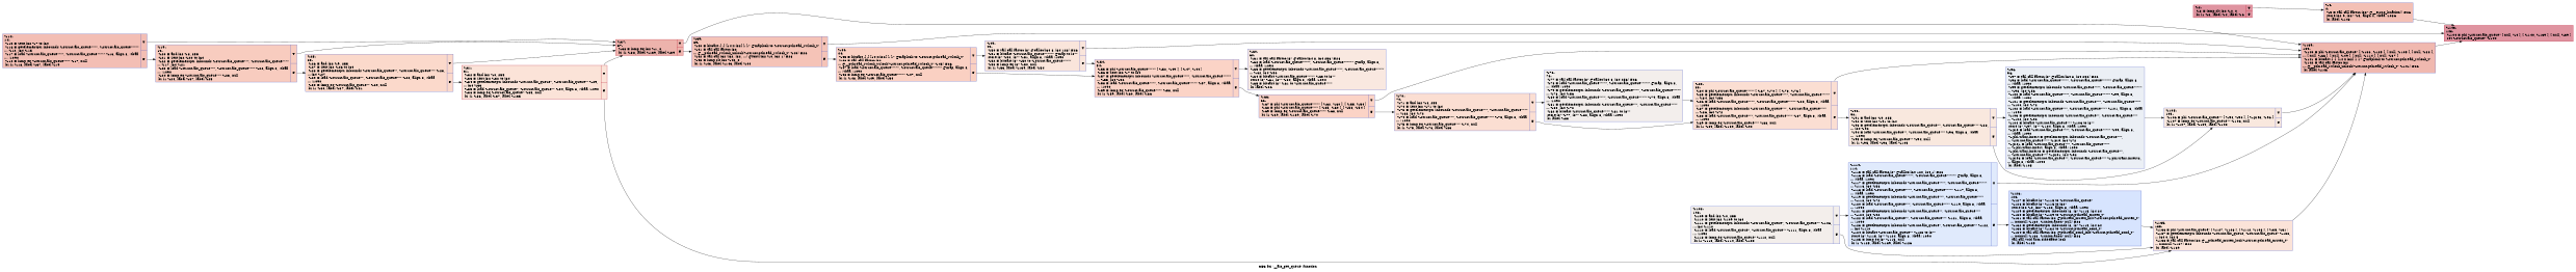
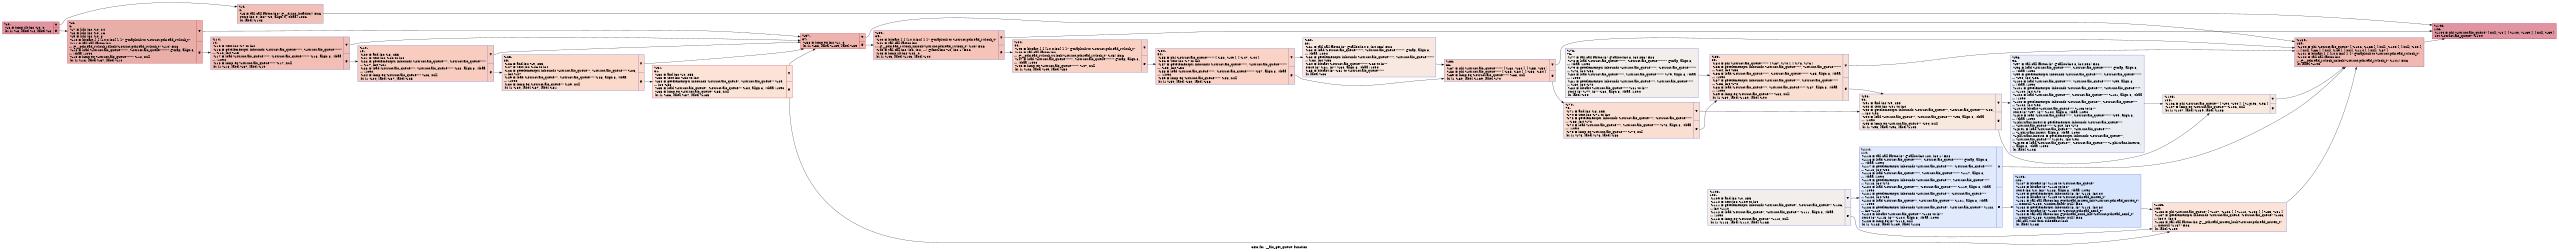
  digraph {
    label="CFG for '__aio_get_queue' function"
    rankdir=LR
    node [color="#3d50c3ff" fillcolor="#b70d2870" shape=record style=filled]
    edge [tailport=s0]
    n1 [color="#b70d28ff" label="{%2:\l  %3 = icmp slt i32 %0, 0\l  br i1 %3, label %4, label %6\l|{<s0>T|<s1>F}}"]
    n2 [fillcolor="#e5705870" label="{%4:\l4:                                                \l  %5 = tail call fastcc i32* @__errno_location() #26\l  store i32 9, i32* %5, align 4, !tbaa !1086\l  br label %143\l}"]
+   n3 [color="#b70d28ff" fillcolor="#d0473d70" label="{%6:\l6:                                                \l  %7 = lshr i32 %0, 24\l  %8 = lshr i32 %0, 16\l  %9 = lshr i32 %0, 8\l  %10 = bitcast \{ \{ [14 x i32] \} \}* @maplock to %struct.pthread_rwlock_t*\l  %11 = tail call fastcc i32\l... @__pthread_rwlock_rdlock(%struct.pthread_rwlock_t* %10) #26\l  %12 = load %struct.aio_queue*****, %struct.aio_queue****** @map, align 8,\l... !tbaa !1090\l  %13 = icmp eq %struct.aio_queue***** %12, null\l  br i1 %13, label %37, label %14\l|{<s0>T|<s1>F}}"]
    n4 [color="#b70d28ff" label="{%143:\l143:                                              \l  %144 = phi %struct.aio_queue* [ null, %4 ], [ %140, %139 ], [ null, %39 ]\l  ret %struct.aio_queue* %144\l}"]
    n5 [color="#b70d28ff" fillcolor="#d6524470" label="{%37:\l37:                                               \l  %38 = icmp eq i32 %1, 0\l  br i1 %38, label %139, label %39\l|{<s0>T|<s1>F}}"]
    n6 [fillcolor="#e36c5570" label="{%14:\l14:                                               \l  %15 = zext i32 %7 to i64\l  %16 = getelementptr inbounds %struct.aio_queue****, %struct.aio_queue*****\l... %12, i64 %15\l  %17 = load %struct.aio_queue****, %struct.aio_queue***** %16, align 8, !tbaa\l... !1090\l  %18 = icmp eq %struct.aio_queue**** %17, null\l  br i1 %18, label %37, label %19\l|{<s0>T|<s1>F}}"]
    n7 [fillcolor="#dc5d4a70" label="{%139:\l139:                                              \l  %140 = phi %struct.aio_queue* [ %136, %135 ], [ null, %105 ], [ null, %83 ],\l... [ null, %66 ], [ null, %49 ], [ null, %114 ], [ null, %37 ]\l  %141 = bitcast \{ \{ [14 x i32] \} \}* @maplock to %struct.pthread_rwlock_t*\l  %142 = tail call fastcc i32\l... @__pthread_rwlock_unlock(%struct.pthread_rwlock_t* %141) #26\l  br label %143\l}"]
    n8 [fillcolor="#e8765c70" label="{%39:\l39:                                               \l  %40 = bitcast \{ \{ [14 x i32] \} \}* @maplock to %struct.pthread_rwlock_t*\l  %41 = tail call fastcc i32\l... @__pthread_rwlock_unlock(%struct.pthread_rwlock_t* %40) #26\l  %42 = tail call i32 (i32, i32, ...) @fcntl(i32 %0, i32 1) #26\l  %43 = icmp slt i32 %42, 0\l  br i1 %43, label %143, label %44\l|{<s0>T|<s1>F}}"]
    n9 [fillcolor="#f08b6e70" label="{%19:\l19:                                               \l  %20 = and i32 %8, 255\l  %21 = zext i32 %20 to i64\l  %22 = getelementptr inbounds %struct.aio_queue***, %struct.aio_queue****\l... %17, i64 %21\l  %23 = load %struct.aio_queue***, %struct.aio_queue**** %22, align 8, !tbaa\l... !1090\l  %24 = icmp eq %struct.aio_queue*** %23, null\l  br i1 %24, label %37, label %25\l|{<s0>T|<s1>F}}"]
    n10 [fillcolor="#f3947570" label="{%44:\l44:                                               \l  %45 = bitcast \{ \{ [14 x i32] \} \}* @maplock to %struct.pthread_rwlock_t*\l  %46 = tail call fastcc i32\l... @__pthread_rwlock_wrlock(%struct.pthread_rwlock_t* %45) #26\l  %47 = load %struct.aio_queue*****, %struct.aio_queue****** @map, align 8,\l... !tbaa !1090\l  %48 = icmp eq %struct.aio_queue***** %47, null\l  br i1 %48, label %49, label %54\l|{<s0>T|<s1>F}}"]
    n11 [fillcolor="#f7a88970" label="{%25:\l25:                                               \l  %26 = and i32 %9, 255\l  %27 = zext i32 %26 to i64\l  %28 = getelementptr inbounds %struct.aio_queue**, %struct.aio_queue*** %23,\l... i64 %27\l  %29 = load %struct.aio_queue**, %struct.aio_queue*** %28, align 8, !tbaa\l... !1090\l  %30 = icmp eq %struct.aio_queue** %29, null\l  br i1 %30, label %37, label %31\l|{<s0>T|<s1>F}}"]
    n12 [color="#b70d28ff" fillcolor="#f6bfa670" label="{%31:\l31:                                               \l  %32 = and i32 %0, 255\l  %33 = zext i32 %32 to i64\l  %34 = getelementptr inbounds %struct.aio_queue*, %struct.aio_queue** %29,\l... i64 %33\l  %35 = load %struct.aio_queue*, %struct.aio_queue** %34, align 8, !tbaa !1090\l  %36 = icmp eq %struct.aio_queue* %35, null\l  br i1 %36, label %37, label %135\l|{<s0>T|<s1>F}}"]
    n13 [fillcolor="#f6bfa670" label="{%135:\l135:                                              \l  %136 = phi %struct.aio_queue* [ %127, %126 ], [ %112, %108 ], [ %35, %31 ]\l  %137 = getelementptr inbounds %struct.aio_queue, %struct.aio_queue* %136,\l... i64 0, i32 5\l  %138 = tail call fastcc i32 @__pthread_mutex_lock(%struct.pthread_mutex_t*\l... nonnull %137) #26\l  br label %139\l}"]
-   n14 [fillcolor="#f4c5ad70" label="{%49:\l49:                                               \l  %50 = tail call fastcc i8* @calloc(i64 8, i64 128) #26\l  %51 = bitcast %struct.aio_queue****** @map to i8**\l  store i8* %50, i8** %51, align 8, !tbaa !1090\l  %52 = bitcast i8* %50 to %struct.aio_queue*****\l  %53 = icmp eq i8* %50, null\l  br i1 %53, label %139, label %54\l|{<s0>T|<s1>F}}"]
    n15 [fillcolor="#f59c7d70" label="{%54:\l54:                                               \l  %55 = phi %struct.aio_queue***** [ %52, %49 ], [ %47, %44 ]\l  %56 = zext i32 %7 to i64\l  %57 = getelementptr inbounds %struct.aio_queue****, %struct.aio_queue*****\l... %55, i64 %56\l  %58 = load %struct.aio_queue****, %struct.aio_queue***** %57, align 8, !tbaa\l... !1090\l  %59 = icmp eq %struct.aio_queue**** %58, null\l  br i1 %59, label %60, label %66\l|{<s0>T|<s1>F}}"]
    n16 [fillcolor="#f1ccb870" label="{%60:\l60:                                               \l  %61 = tail call fastcc i8* @calloc(i64 8, i64 256) #26\l  %62 = load %struct.aio_queue*****, %struct.aio_queue****** @map, align 8,\l... !tbaa !1090\l  %63 = getelementptr inbounds %struct.aio_queue****, %struct.aio_queue*****\l... %62, i64 %56\l  %64 = bitcast %struct.aio_queue***** %63 to i8**\l  store i8* %61, i8** %64, align 8, !tbaa !1090\l  %65 = bitcast i8* %61 to %struct.aio_queue****\l  br label %66\l}"]
    n17 [fillcolor="#f59c7d70" label="{%66:\l66:                                               \l  %67 = phi %struct.aio_queue***** [ %62, %60 ], [ %55, %54 ]\l  %68 = phi %struct.aio_queue**** [ %65, %60 ], [ %58, %54 ]\l  %69 = icmp eq %struct.aio_queue**** %68, null\l  br i1 %69, label %139, label %70\l|{<s0>T|<s1>F}}"]
    n18 [fillcolor="#f7b59970" label="{%70:\l70:                                               \l  %71 = and i32 %8, 255\l  %74 = zext i32 %71 to i64\l  %73 = getelementptr inbounds %struct.aio_queue***, %struct.aio_queue****\l... %68, i64 %72\l  %74 = load %struct.aio_queue***, %struct.aio_queue**** %73, align 8, !tbaa\l... !1090\l  %75 = icmp eq %struct.aio_queue*** %74, null\l  br i1 %75, label %76, label %83\l|{<s0>T|<s1>F}}"]
    n19 [fillcolor="#e3d9d370" label="{%76:\l76:                                               \l  %77 = tail call fastcc i8* @calloc(i64 8, i64 256) #26\l  %78 = load %struct.aio_queue*****, %struct.aio_queue****** @map, align 8,\l... !tbaa !1090\l  %79 = getelementptr inbounds %struct.aio_queue****, %struct.aio_queue*****\l... %78, i64 %56\l  %80 = load %struct.aio_queue****, %struct.aio_queue***** %79, align 8, !tbaa\l... !1090\l  %81 = getelementptr inbounds %struct.aio_queue***, %struct.aio_queue****\l... %80, i64 %72\l  %82 = bitcast %struct.aio_queue**** %81 to i8**\l  store i8* %77, i8** %82, align 8, !tbaa !1090\l  br label %83\l}"]
    n20 [fillcolor="#f7b59970" label="{%83:\l83:                                               \l  %84 = phi %struct.aio_queue***** [ %67, %70 ], [ %78, %76 ]\l  %85 = getelementptr inbounds %struct.aio_queue****, %struct.aio_queue*****\l... %84, i64 %56\l  %86 = load %struct.aio_queue****, %struct.aio_queue***** %85, align 8, !tbaa\l... !1090\l  %87 = getelementptr inbounds %struct.aio_queue***, %struct.aio_queue****\l... %86, i64 %72\l  %88 = load %struct.aio_queue***, %struct.aio_queue**** %87, align 8, !tbaa\l... !1090\l  %89 = icmp eq %struct.aio_queue*** %88, null\l  br i1 %89, label %139, label %90\l|{<s0>T|<s1>F}}"]
    n21 [fillcolor="#f2cab570" label="{%90:\l90:                                               \l  %91 = and i32 %9, 255\l  %92 = zext i32 %91 to i64\l  %93 = getelementptr inbounds %struct.aio_queue**, %struct.aio_queue*** %88,\l... i64 %92\l  %94 = load %struct.aio_queue**, %struct.aio_queue*** %93, align 8, !tbaa\l... !1090\l  %95 = icmp eq %struct.aio_queue** %94, null\l  br i1 %95, label %96, label %105\l|{<s0>T|<s1>F}}"]
    n22 [fillcolor="#d1dae970" label="{%96:\l96:                                               \l  %97 = tail call fastcc i8* @calloc(i64 8, i64 256) #26\l  %98 = load %struct.aio_queue*****, %struct.aio_queue****** @map, align 8,\l... !tbaa !1090\l  %99 = getelementptr inbounds %struct.aio_queue****, %struct.aio_queue*****\l... %98, i64 %56\l  %100 = load %struct.aio_queue****, %struct.aio_queue***** %99, align 8,\l... !tbaa !1090\l  %101 = getelementptr inbounds %struct.aio_queue***, %struct.aio_queue****\l... %100, i64 %72\l  %102 = load %struct.aio_queue***, %struct.aio_queue**** %101, align 8, !tbaa\l... !1090\l  %103 = getelementptr inbounds %struct.aio_queue**, %struct.aio_queue***\l... %102, i64 %92\l  %104 = bitcast %struct.aio_queue*** %103 to i8**\l  store i8* %97, i8** %104, align 8, !tbaa !1090\l  %.pre = load %struct.aio_queue****, %struct.aio_queue***** %99, align 8,\l... !tbaa !1090\l  %.phi.trans.insert = getelementptr inbounds %struct.aio_queue***,\l... %struct.aio_queue**** %.pre, i64 %72\l  %.pre1 = load %struct.aio_queue***, %struct.aio_queue****\l... %.phi.trans.insert, align 8, !tbaa !1090\l  %.phi.trans.insert2 = getelementptr inbounds %struct.aio_queue**,\l... %struct.aio_queue*** %.pre1, i64 %92\l  %.pre3 = load %struct.aio_queue**, %struct.aio_queue*** %.phi.trans.insert2,\l... align 8, !tbaa !1090\l  br label %105\l}"]
    n23 [fillcolor="#f2cab570" label="{%105:\l105:                                              \l  %106 = phi %struct.aio_queue** [ %94, %90 ], [ %.pre3, %96 ]\l  %107 = icmp eq %struct.aio_queue** %106, null\l  br i1 %107, label %139, label %108\l|{<s0>T|<s1>F}}"]
    n24 [fillcolor="#e5d8d170" label="{%108:\l108:                                              \l  %109 = and i32 %0, 255\l  %110 = zext i32 %109 to i64\l  %111 = getelementptr inbounds %struct.aio_queue*, %struct.aio_queue** %106,\l... i64 %110\l  %112 = load %struct.aio_queue*, %struct.aio_queue** %111, align 8, !tbaa\l... !1090\l  %113 = icmp eq %struct.aio_queue* %112, null\l  br i1 %113, label %114, label %135\l|{<s0>T|<s1>F}}"]
    n25 [fillcolor="#b9d0f970" label="{%114:\l114:                                              \l  %115 = tail call fastcc i8* @calloc(i64 120, i64 1) #26\l  %116 = load %struct.aio_queue*****, %struct.aio_queue****** @map, align 8,\l... !tbaa !1090\l  %117 = getelementptr inbounds %struct.aio_queue****, %struct.aio_queue*****\l... %116, i64 %56\l  %118 = load %struct.aio_queue****, %struct.aio_queue***** %117, align 8,\l... !tbaa !1090\l  %119 = getelementptr inbounds %struct.aio_queue***, %struct.aio_queue****\l... %118, i64 %72\l  %120 = load %struct.aio_queue***, %struct.aio_queue**** %119, align 8, !tbaa\l... !1090\l  %121 = getelementptr inbounds %struct.aio_queue**, %struct.aio_queue***\l... %120, i64 %92\l  %122 = load %struct.aio_queue**, %struct.aio_queue*** %121, align 8, !tbaa\l... !1090\l  %123 = getelementptr inbounds %struct.aio_queue*, %struct.aio_queue** %122,\l... i64 %110\l  %124 = bitcast %struct.aio_queue** %123 to i8**\l  store i8* %115, i8** %124, align 8, !tbaa !1090\l  %125 = icmp eq i8* %115, null\l  br i1 %125, label %139, label %126\l|{<s0>T|<s1>F}}"]
    n26 [fillcolor="#a5c3fe70" label="{%126:\l126:                                              \l  %127 = bitcast i8* %115 to %struct.aio_queue*\l  %128 = bitcast i8* %115 to i32*\l  store i32 %0, i32* %128, align 8, !tbaa !1092\l  %129 = getelementptr inbounds i8, i8* %115, i64 24\l  %130 = bitcast i8* %129 to %struct.pthread_mutex_t*\l  %131 = tail call fastcc i32 @pthread_mutex_init(%struct.pthread_mutex_t*\l... nonnull %130, %union.anon* null) #26\l  %132 = getelementptr inbounds i8, i8* %115, i64 64\l  %133 = bitcast i8* %132 to %struct.pthread_cond_t*\l  %134 = tail call fastcc i32 @pthread_cond_init(%struct.pthread_cond_t*\l... nonnull %133, %union.anon* null) #26\l  tail call void asm sideeffect lock \l  br label %135\l}"]
    n1 -> n2
+   n1 -> n3 [tailport=s1]
    n2 -> n4
+   n3 -> n5
+   n3 -> n6 [tailport=s1]
    n5 -> n7
    n5 -> n8 [tailport=s1]
    n6 -> n5
    n6 -> n9 [tailport=s1]
    n7 -> n4
    n8 -> n4
    n8 -> n10 [tailport=s1]
    n9 -> n5
    n9 -> n11 [tailport=s1]
-   n10 -> n14
    n10 -> n15 [tailport=s1]
    n11 -> n5
    n11 -> n12 [tailport=s1]
    n12 -> n5
    n12 -> n13 [tailport=s1]
    n13 -> n7
-   n14 -> n7
-   n14 -> n15 [tailport=s1]
    n15 -> n16
    n15 -> n17 [tailport=s1]
+   n16 -> n17
    n17 -> n7
    n17 -> n18 [tailport=s1]
-   n18 -> n19
+   n18 -> n21
    n18 -> n20 [tailport=s1]
    n19 -> n20
    n20 -> n7
    n20 -> n21 [tailport=s1]
    n21 -> n22
    n21 -> n23 [tailport=s1]
    n22 -> n23
    n23 -> n7
    n24 -> n13 [tailport=s1]
    n24 -> n25
    n25 -> n7
    n25 -> n26 [tailport=s1]
    n26 -> n13
  }
